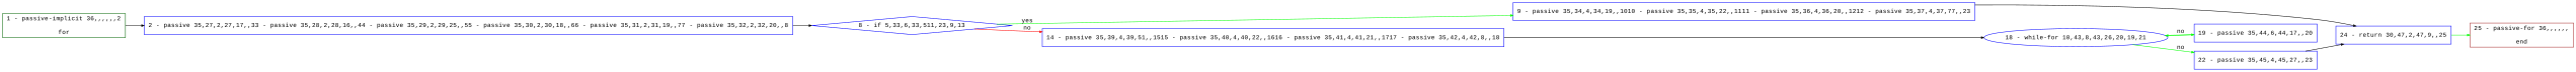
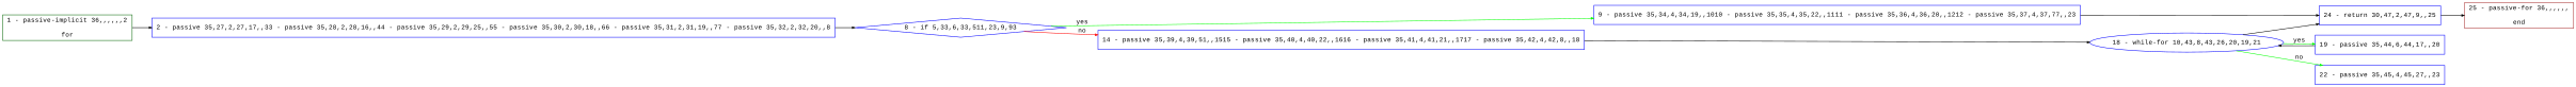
  digraph {
    bgcolor=white
    compound=true
    fillcolor="#FFFFCC"
    fontname="Liberation Mono"
    fontsize=12
    pack=true
    packmode=clust
    rankdir=LR
    style="rounded,filled"
    node [color="#0000ff" compound=true fillcolor="#ffffff" fixedsize=false fontname="Liberation Mono" fontsize=12 node_initialized=no shape=box style=filled]
    edge [arrowhead=normal arrowsize=0.5 arrowtail=none color="#000000" compound=true dir=forward fontcolor=black fontname="Liberation Mono" fontsize=12]
    n1 [label="2 - passive 35,27,2,27,17,,33 - passive 35,28,2,28,16,,44 - passive 35,29,2,29,25,,55 - passive 35,30,2,30,18,,66 - passive 35,31,2,31,19,,77 - passive 35,32,2,32,20,,8"]
-   n2 [label="8 - if 5,33,6,33,511,23,9,13" shape=diamond]
+   n2 [label="8 - if 5,33,6,33,511,23,9,93" shape=diamond]
    n3 [label="9 - passive 35,34,4,34,19,,1010 - passive 35,35,4,35,22,,1111 - passive 35,36,4,36,20,,1212 - passive 35,37,4,37,77,,23"]
    n4 [label="14 - passive 35,39,4,39,51,,1515 - passive 35,40,4,40,22,,1616 - passive 35,41,4,41,21,,1717 - passive 35,42,4,42,8,,18"]
    n5 [color="#006400" label="1 - passive-implicit 36,,,,,,2\n\nfor"]
    n6 [label="24 - return 30,47,2,47,9,,25"]
    n7 [label="18 - while-for 10,43,8,43,26,20,19,21" shape=oval]
    n8 [color="#a52a2a" label="25 - passive-for 36,,,,,,\n\nend"]
    n9 [label="19 - passive 35,44,6,44,17,,20"]
    n10 [label="22 - passive 35,45,4,45,27,,23"]
    n1 -> n2
    n2 -> n3 [color="#00ff00" label=yes]
    n2 -> n4 [color="#ff0000" label=no]
    n3 -> n6
    n4 -> n7
    n5 -> n1
-   n6 -> n8 [color="#00ff00"]
-   n7 -> n9 [color="#00ff00" label=no]
+   n6 -> n8
+   n7 -> n9 [color="#00ff00" label=yes]
    n7 -> n10 [color="#00ff00" label=no]
-   n9 -> n7 [color="#00ff00"]
-   n10 -> n6
+   n9 -> n7
+   n7 -> n6
  }
